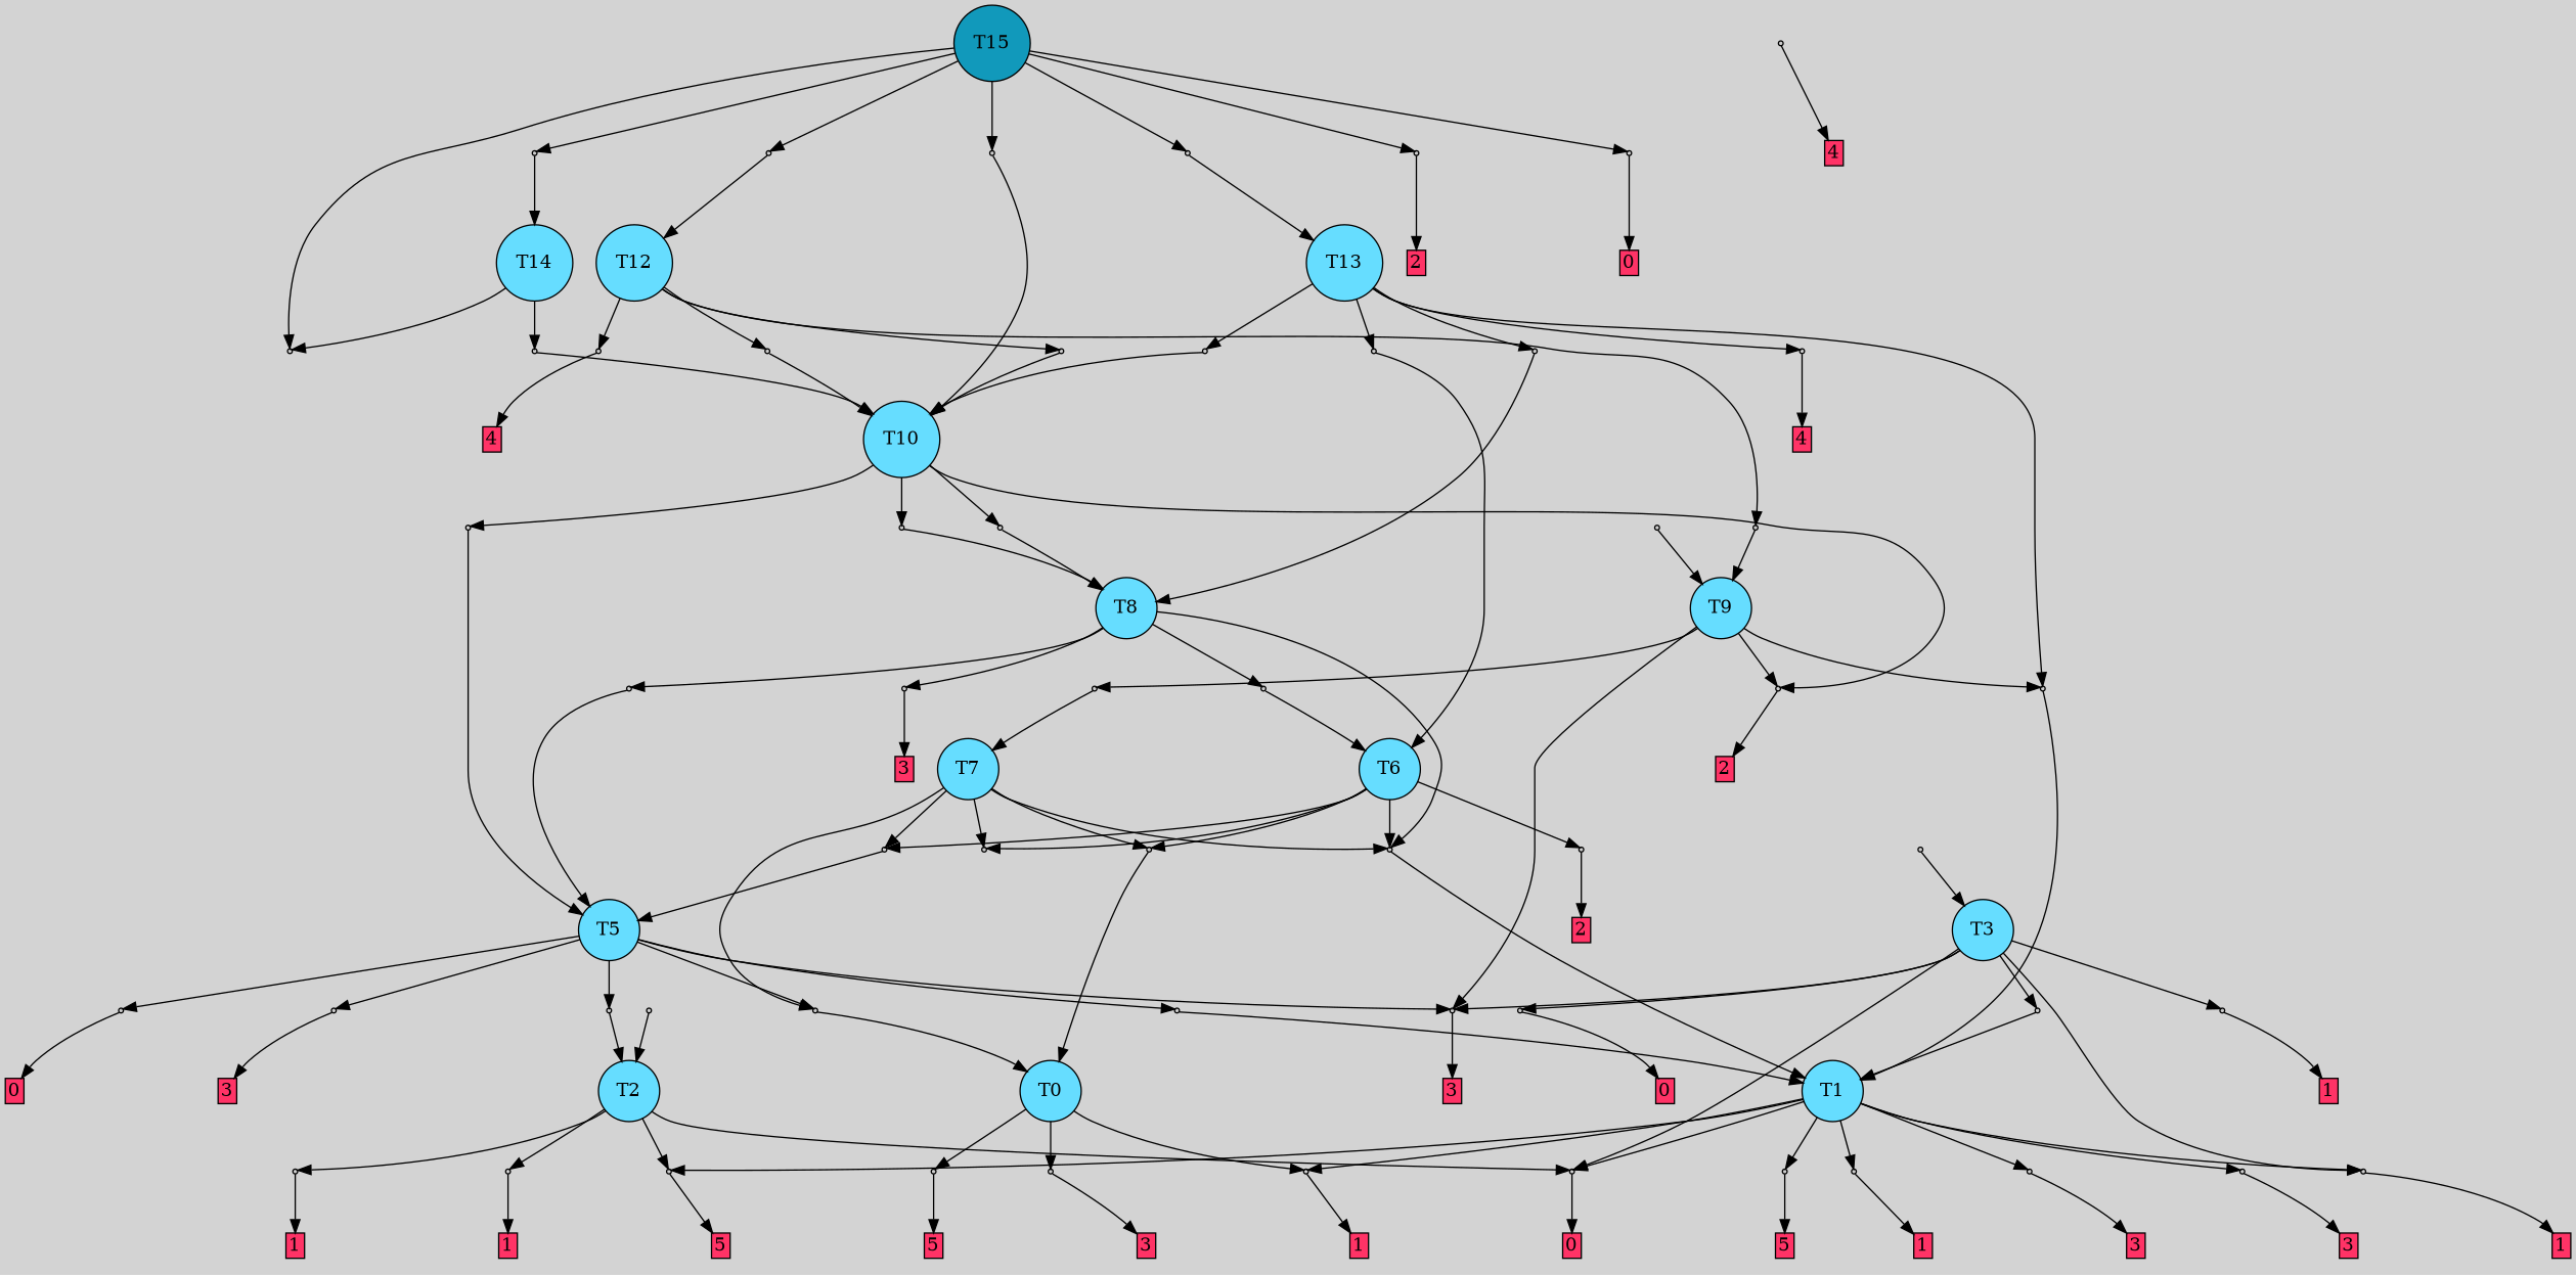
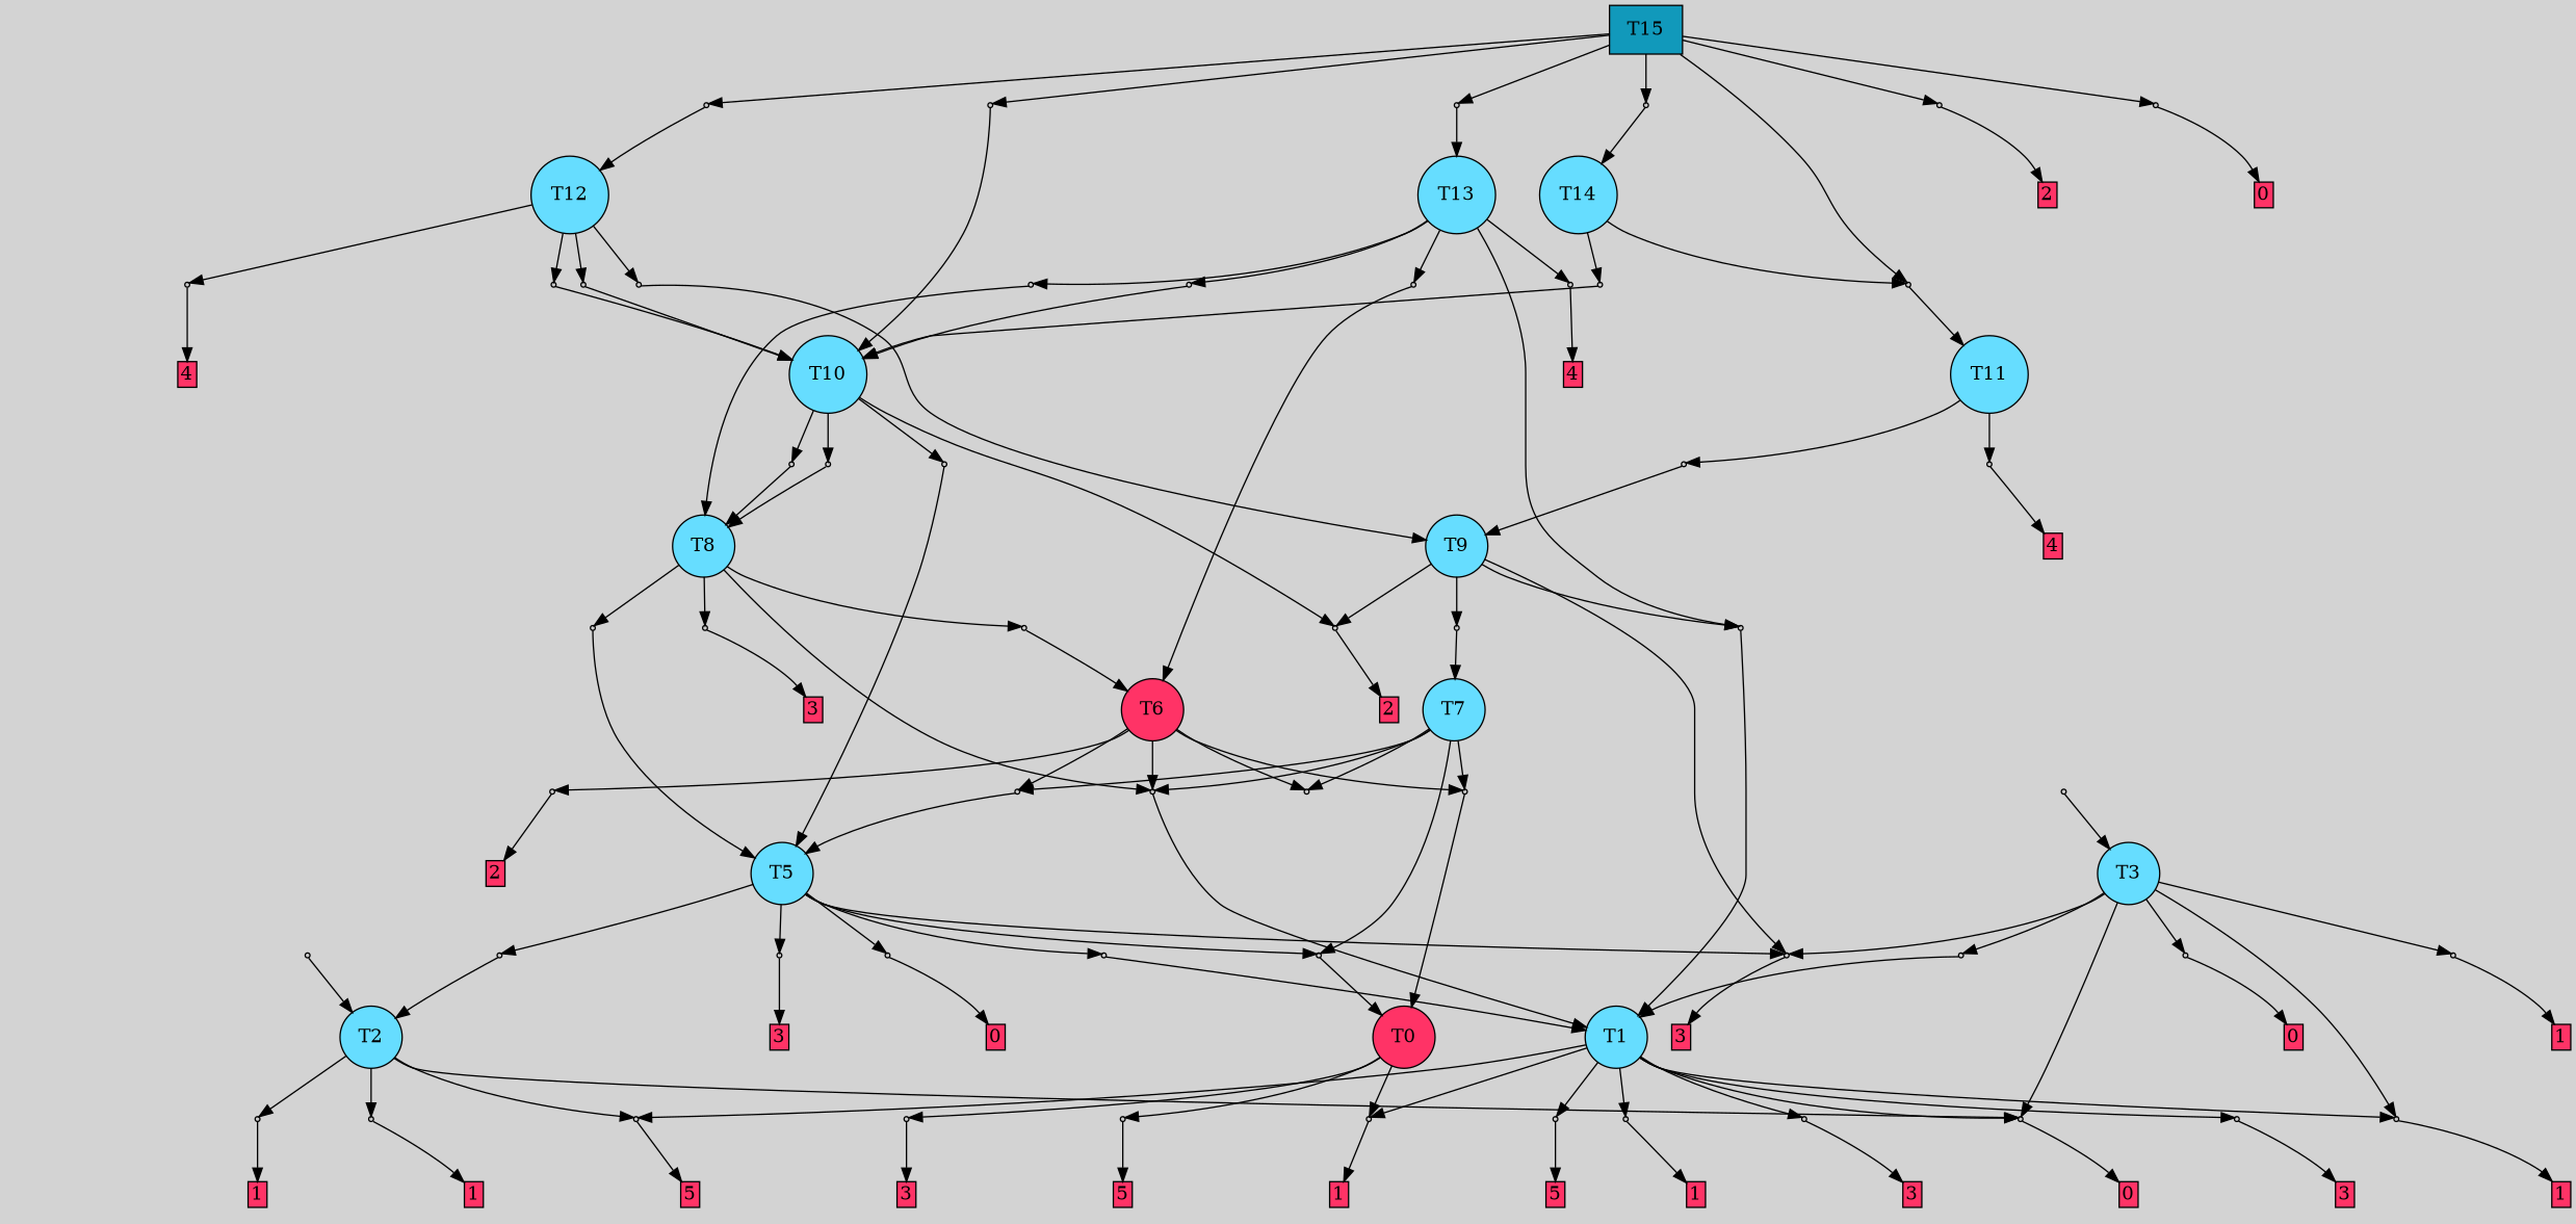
  digraph {
    bgcolor=lightgray
    node [shape=box style=filled]
-   T15 [fillcolor="#1199bb" shape=circle]
+   T15 [fillcolor="#1199bb"]
    P48 [fillcolor="#cccccc" shape=point]
    P49 [fillcolor="#cccccc" shape=point]
    P50 [fillcolor="#cccccc" shape=point]
    P51 [fillcolor="#cccccc" shape=point]
    P52 [fillcolor="#cccccc" shape=point]
    P53 [fillcolor="#cccccc" shape=point]
    P54 [fillcolor="#cccccc" shape=point]
-   T0 [fillcolor="#66ddff" shape=circle]
+   T0 [fillcolor="#ff3366" shape=circle]
    P0 [fillcolor="#cccccc" shape=point]
    P1 [fillcolor="#cccccc" shape=point]
    P2 [fillcolor="#cccccc" shape=point]
    n13 [label="0|0&0|1#2|4&#92;n" style=invis]
    n14 [fillcolor="#ff3366" height=0 label=1 margin=0.03 width=0]
    n15 [label="7|0&3|6#4|6&#92;n" style=invis]
    n16 [fillcolor="#ff3366" height=0 label=5 margin=0.03 width=0]
    n17 [label="3|0&4|0#2|5&#92;n" style=invis]
    n18 [fillcolor="#ff3366" height=0 label=3 margin=0.03 width=0]
    T1 [fillcolor="#66ddff" shape=circle]
    P3 [fillcolor="#cccccc" shape=point]
    P4 [fillcolor="#cccccc" shape=point]
    P5 [fillcolor="#cccccc" shape=point]
    P6 [fillcolor="#cccccc" shape=point]
    P7 [fillcolor="#cccccc" shape=point]
    P8 [fillcolor="#cccccc" shape=point]
    P9 [fillcolor="#cccccc" shape=point]
    n27 [label="6|0&4|7#4|2&#92;n" style=invis]
    n28 [fillcolor="#ff3366" height=0 label=3 margin=0.03 width=0]
    I4 [style=invis]
    n30 [fillcolor="#ff3366" height=0 label=1 margin=0.03 width=0]
    n31 [label="2|0&2|1#1|6&#92;n" style=invis]
    n32 [fillcolor="#ff3366" height=0 label=0 margin=0.03 width=0]
    n33 [label="2|0&2|3#1|1&#92;n" style=invis]
    n34 [fillcolor="#ff3366" height=0 label=1 margin=0.03 width=0]
    n35 [label="0|0&2|5#0|4&#92;n" style=invis]
    n36 [fillcolor="#ff3366" height=0 label=3 margin=0.03 width=0]
    n37 [label="7|0&2|6#4|6&#92;n" style=invis]
    n38 [fillcolor="#ff3366" height=0 label=5 margin=0.03 width=0]
    n39 [label="7|0&3|6#4|5&#92;n" style=invis]
    n40 [fillcolor="#ff3366" height=0 label=5 margin=0.03 width=0]
    T2 [fillcolor="#66ddff" shape=circle]
    P10 [fillcolor="#cccccc" shape=point]
    P11 [fillcolor="#cccccc" shape=point]
    n44 [label="2|0&2|3#1|1&#92;n" style=invis]
    n45 [fillcolor="#ff3366" height=0 label=1 margin=0.03 width=0]
    n46 [label="4|0&2|4#3|0&#92;n" style=invis]
    n47 [fillcolor="#ff3366" height=0 label=1 margin=0.03 width=0]
    T3 [fillcolor="#66ddff" shape=circle]
    P12 [fillcolor="#cccccc" shape=point]
    P13 [fillcolor="#cccccc" shape=point]
    P14 [fillcolor="#cccccc" shape=point]
    P15 [fillcolor="#cccccc" shape=point]
    n53 [label="5|0&4|1#2|3&#92;n" style=invis]
    n54 [fillcolor="#ff3366" height=0 label=1 margin=0.03 width=0]
    n55 [label="4|0&3|4#1|4&#92;n" style=invis]
    n56 [label="5|0&2|1#1|6&#92;n" style=invis]
    n57 [fillcolor="#ff3366" height=0 label=0 margin=0.03 width=0]
    n58 [label="2|0&4|0#2|5&#92;n" style=invis]
    n59 [fillcolor="#ff3366" height=0 label=3 margin=0.03 width=0]
    P16 [fillcolor="#cccccc" shape=point]
    n61 [label="2|0&2|6#4|6&#92;n" style=invis]
    P17 [fillcolor="#cccccc" shape=point]
    n63 [label="8|0&4|0#3|2&#92;n" style=invis]
    T5 [fillcolor="#66ddff" shape=circle]
    P18 [fillcolor="#cccccc" shape=point]
    P19 [fillcolor="#cccccc" shape=point]
    P20 [fillcolor="#cccccc" shape=point]
    P21 [fillcolor="#cccccc" shape=point]
    P22 [fillcolor="#cccccc" shape=point]
    n70 [label="2|0&2|6#4|6&#92;n" style=invis]
    n71 [label="2|0&2|1#3|4&#92;n" style=invis]
    n72 [fillcolor="#ff3366" height=0 label=0 margin=0.03 width=0]
    n73 [label="2|0&2|3#1|1&#92;n" style=invis]
    n74 [label="1|0&4|1#2|3&#92;n" style=invis]
    n75 [label="3|0&4|0#2|5&#92;n" style=invis]
    n76 [fillcolor="#ff3366" height=0 label=3 margin=0.03 width=0]
-   T6 [fillcolor="#66ddff" shape=circle]
+   T6 [fillcolor="#ff3366" shape=circle]
    P23 [fillcolor="#cccccc" shape=point]
    P24 [fillcolor="#cccccc" shape=point]
    P25 [fillcolor="#cccccc" shape=point]
    P26 [fillcolor="#cccccc" shape=point]
    P27 [fillcolor="#cccccc" shape=point]
    n83 [label="2|0&2|6#4|3&#92;n" style=invis]
    n84 [label="2|0&3|7#4|2&#92;n" style=invis]
    n85 [label="1|0&4|1#2|3&#92;n" style=invis]
    n86 [label="1|0&4|1#2|4&#92;n" style=invis]
    n87 [label="2|0&3|4#2|5&#92;n" style=invis]
    n88 [fillcolor="#ff3366" height=0 label=2 margin=0.03 width=0]
    T7 [fillcolor="#66ddff" shape=circle]
    T8 [fillcolor="#66ddff" shape=circle]
    P28 [fillcolor="#cccccc" shape=point]
    P29 [fillcolor="#cccccc" shape=point]
    P30 [fillcolor="#cccccc" shape=point]
    n94 [label="0|7&4|7#2|5&#92;n1|0&1|6#0|7&#92;n" style=invis]
    n95 [label="2|0&3|7#1|2&#92;n" style=invis]
    n96 [label="3|0&4|0#2|5&#92;n" style=invis]
    n97 [fillcolor="#ff3366" height=0 label=3 margin=0.03 width=0]
    T9 [fillcolor="#66ddff" shape=circle]
    P31 [fillcolor="#cccccc" shape=point]
    P32 [fillcolor="#cccccc" shape=point]
    P33 [fillcolor="#cccccc" shape=point]
    n102 [label="2|0&3|4#2|5&#92;n4|0&0|0#2|6&#92;n" style=invis]
    n103 [fillcolor="#ff3366" height=0 label=2 margin=0.03 width=0]
    n104 [label="0|0&4|2#4|4&#92;n" style=invis]
    n105 [label="2|0&3|6#4|2&#92;n" style=invis]
    T10 [fillcolor="#66ddff" shape=circle]
    P34 [fillcolor="#cccccc" shape=point]
    P35 [fillcolor="#cccccc" shape=point]
    P36 [fillcolor="#cccccc" shape=point]
    n110 [label="2|0&4|4#2|5&#92;n" style=invis]
    n111 [label="1|0&4|2#4|7&#92;n" style=invis]
    n112 [label="2|0&3|6#4|2&#92;n" style=invis]
+   T11 [fillcolor="#66ddff" shape=circle]
    P37 [fillcolor="#cccccc" shape=point]
    P38 [fillcolor="#cccccc" shape=point]
    n116 [label="1|0&1|7#4|3&#92;n" style=invis]
    n117 [label="8|0&2|5#4|7&#92;n" style=invis]
    n118 [fillcolor="#ff3366" height=0 label=4 margin=0.03 width=0]
    T12 [fillcolor="#66ddff" shape=circle]
    P39 [fillcolor="#cccccc" shape=point]
    P40 [fillcolor="#cccccc" shape=point]
    P41 [fillcolor="#cccccc" shape=point]
    P42 [fillcolor="#cccccc" shape=point]
    n124 [label="1|0&1|7#4|3&#92;n" style=invis]
    n125 [label="2|0&3|7#2|5&#92;n4|0&0|0#1|6&#92;n" style=invis]
    n126 [label="8|0&2|5#4|7&#92;n" style=invis]
    n127 [fillcolor="#ff3366" height=0 label=4 margin=0.03 width=0]
    n128 [label="2|0&3|4#1|7&#92;n" style=invis]
    T13 [fillcolor="#66ddff" shape=circle]
    P43 [fillcolor="#cccccc" shape=point]
    P44 [fillcolor="#cccccc" shape=point]
    P45 [fillcolor="#cccccc" shape=point]
    P46 [fillcolor="#cccccc" shape=point]
    n134 [label="0|2&3|3#0|4&#92;n3|0&3|5#0|2&#92;n" style=invis]
    n135 [label="0|7&4|7#2|5&#92;n1|0&1|6#0|7&#92;n" style=invis]
    n136 [label="2|0&3|1#1|7&#92;n" style=invis]
    n137 [label="8|0&2|5#4|7&#92;n" style=invis]
    n138 [fillcolor="#ff3366" height=0 label=4 margin=0.03 width=0]
    T14 [fillcolor="#66ddff" shape=circle]
    P47 [fillcolor="#cccccc" shape=point]
    n141 [label="2|0&3|1#1|7&#92;n" style=invis]
    n142 [label="1|0&4|2#4|7&#92;n" style=invis]
    n143 [label="8|0&1|6#3|4&#92;n" style=invis]
    n144 [label="2|0&2|4#3|5&#92;n" style=invis]
    n145 [fillcolor="#ff3366" height=0 label=2 margin=0.03 width=0]
    n146 [label="2|0&3|1#1|7&#92;n" style=invis]
    n147 [label="2|0&1|1#1|5&#92;n" style=invis]
    n148 [label="3|0&1|2#2|0&#92;n" style=invis]
    n149 [fillcolor="#ff3366" height=0 label=0 margin=0.03 width=0]
    n150 [label="2|0&2|2#4|4&#92;n" style=invis]
    subgraph sub_1 {
      rank=same
      T15
    }
    T15 -> P48
    T15 -> P49
    T15 -> P50
    T15 -> P51
    T15 -> P52
    T15 -> P53
    T15 -> P54
+   P48 -> T11
    P48 -> n142 [style=invis]
    P49 -> T12
    P49 -> n143 [style=invis]
    P50 -> n144 [style=invis]
    P50 -> n145
    P51 -> T10
    P51 -> n146 [style=invis]
    P52 -> T13
    P52 -> n147 [style=invis]
    P53 -> n148 [style=invis]
    P53 -> n149
    P54 -> T14
    P54 -> n150 [style=invis]
    T0 -> P0
    T0 -> P1
    T0 -> P2
    P0 -> n13 [style=invis]
    P0 -> n14
    P1 -> n15 [style=invis]
    P1 -> n16
    P2 -> n17 [style=invis]
    P2 -> n18
    T1 -> P0
    T1 -> P3
    T1 -> P4
    T1 -> P5
    T1 -> P6
    T1 -> P7
    T1 -> P8
    T1 -> P9
    P3 -> n27 [style=invis]
    P3 -> n28
    P4 -> I4 [style=invis]
    P4 -> n30
    P5 -> n31 [style=invis]
    P5 -> n32
    P6 -> n33 [style=invis]
    P6 -> n34
    P7 -> n35 [style=invis]
    P7 -> n36
    P8 -> n37 [style=invis]
    P8 -> n38
    P9 -> n39 [style=invis]
    P9 -> n40
    T2 -> P5
    T2 -> P8
    T2 -> P10
    T2 -> P11
    P10 -> n44 [style=invis]
    P10 -> n45
    P11 -> n46 [style=invis]
    P11 -> n47
    T3 -> P5
    T3 -> P6
    T3 -> P12
    T3 -> P13
    T3 -> P14
    T3 -> P15
    P12 -> n53 [style=invis]
    P12 -> n54
    P13 -> T1
    P13 -> n55 [style=invis]
    P14 -> n56 [style=invis]
    P14 -> n57
    P15 -> n58 [style=invis]
    P15 -> n59
    P16 -> T2
    P16 -> n61 [style=invis]
    P17 -> T3
    P17 -> n63 [style=invis]
    T5 -> P15
    T5 -> P18
    T5 -> P19
    T5 -> P20
    T5 -> P21
    T5 -> P22
    P18 -> T2
    P18 -> n70 [style=invis]
    P19 -> n71 [style=invis]
    P19 -> n72
    P20 -> T0
    P20 -> n73 [style=invis]
    P21 -> T1
    P21 -> n74 [style=invis]
    P22 -> n75 [style=invis]
    P22 -> n76
    T6 -> P23
    T6 -> P24
    T6 -> P25
    T6 -> P26
    T6 -> P27
    P23 -> n83 [style=invis]
    P24 -> T5
    P24 -> n84 [style=invis]
    P25 -> T1
    P25 -> n85 [style=invis]
    P26 -> T0
    P26 -> n86 [style=invis]
    P27 -> n87 [style=invis]
    P27 -> n88
    T7 -> P20
    T7 -> P23
    T7 -> P24
    T7 -> P25
    T7 -> P26
    T8 -> P25
    T8 -> P28
    T8 -> P29
    T8 -> P30
    P28 -> T6
    P28 -> n94 [style=invis]
    P29 -> T5
    P29 -> n95 [style=invis]
    P30 -> n96 [style=invis]
    P30 -> n97
    T9 -> P15
    T9 -> P31
    T9 -> P32
    T9 -> P33
    P31 -> n102 [style=invis]
    P31 -> n103
    P32 -> T1
    P32 -> n104 [style=invis]
    P33 -> T7
    P33 -> n105 [style=invis]
    T10 -> P31
    T10 -> P34
    T10 -> P35
    T10 -> P36
    P34 -> T5
    P34 -> n110 [style=invis]
    P35 -> T8
    P35 -> n111 [style=invis]
    P36 -> T8
    P36 -> n112 [style=invis]
+   T11 -> P37
+   T11 -> P38
    P37 -> T9
    P37 -> n116 [style=invis]
    P38 -> n117 [style=invis]
    P38 -> n118
    T12 -> P39
    T12 -> P40
    T12 -> P41
    T12 -> P42
    P39 -> T9
    P39 -> n124 [style=invis]
    P40 -> T10
    P40 -> n125 [style=invis]
    P41 -> n126 [style=invis]
    P41 -> n127
    P42 -> T10
    P42 -> n128 [style=invis]
    T13 -> P32
    T13 -> P43
    T13 -> P44
    T13 -> P45
    T13 -> P46
    P43 -> T8
    P43 -> n134 [style=invis]
    P44 -> T6
    P44 -> n135 [style=invis]
    P45 -> T10
    P45 -> n136 [style=invis]
    P46 -> n137 [style=invis]
    P46 -> n138
    T14 -> P48
    T14 -> P47
    P47 -> T10
    P47 -> n141 [style=invis]
  }
